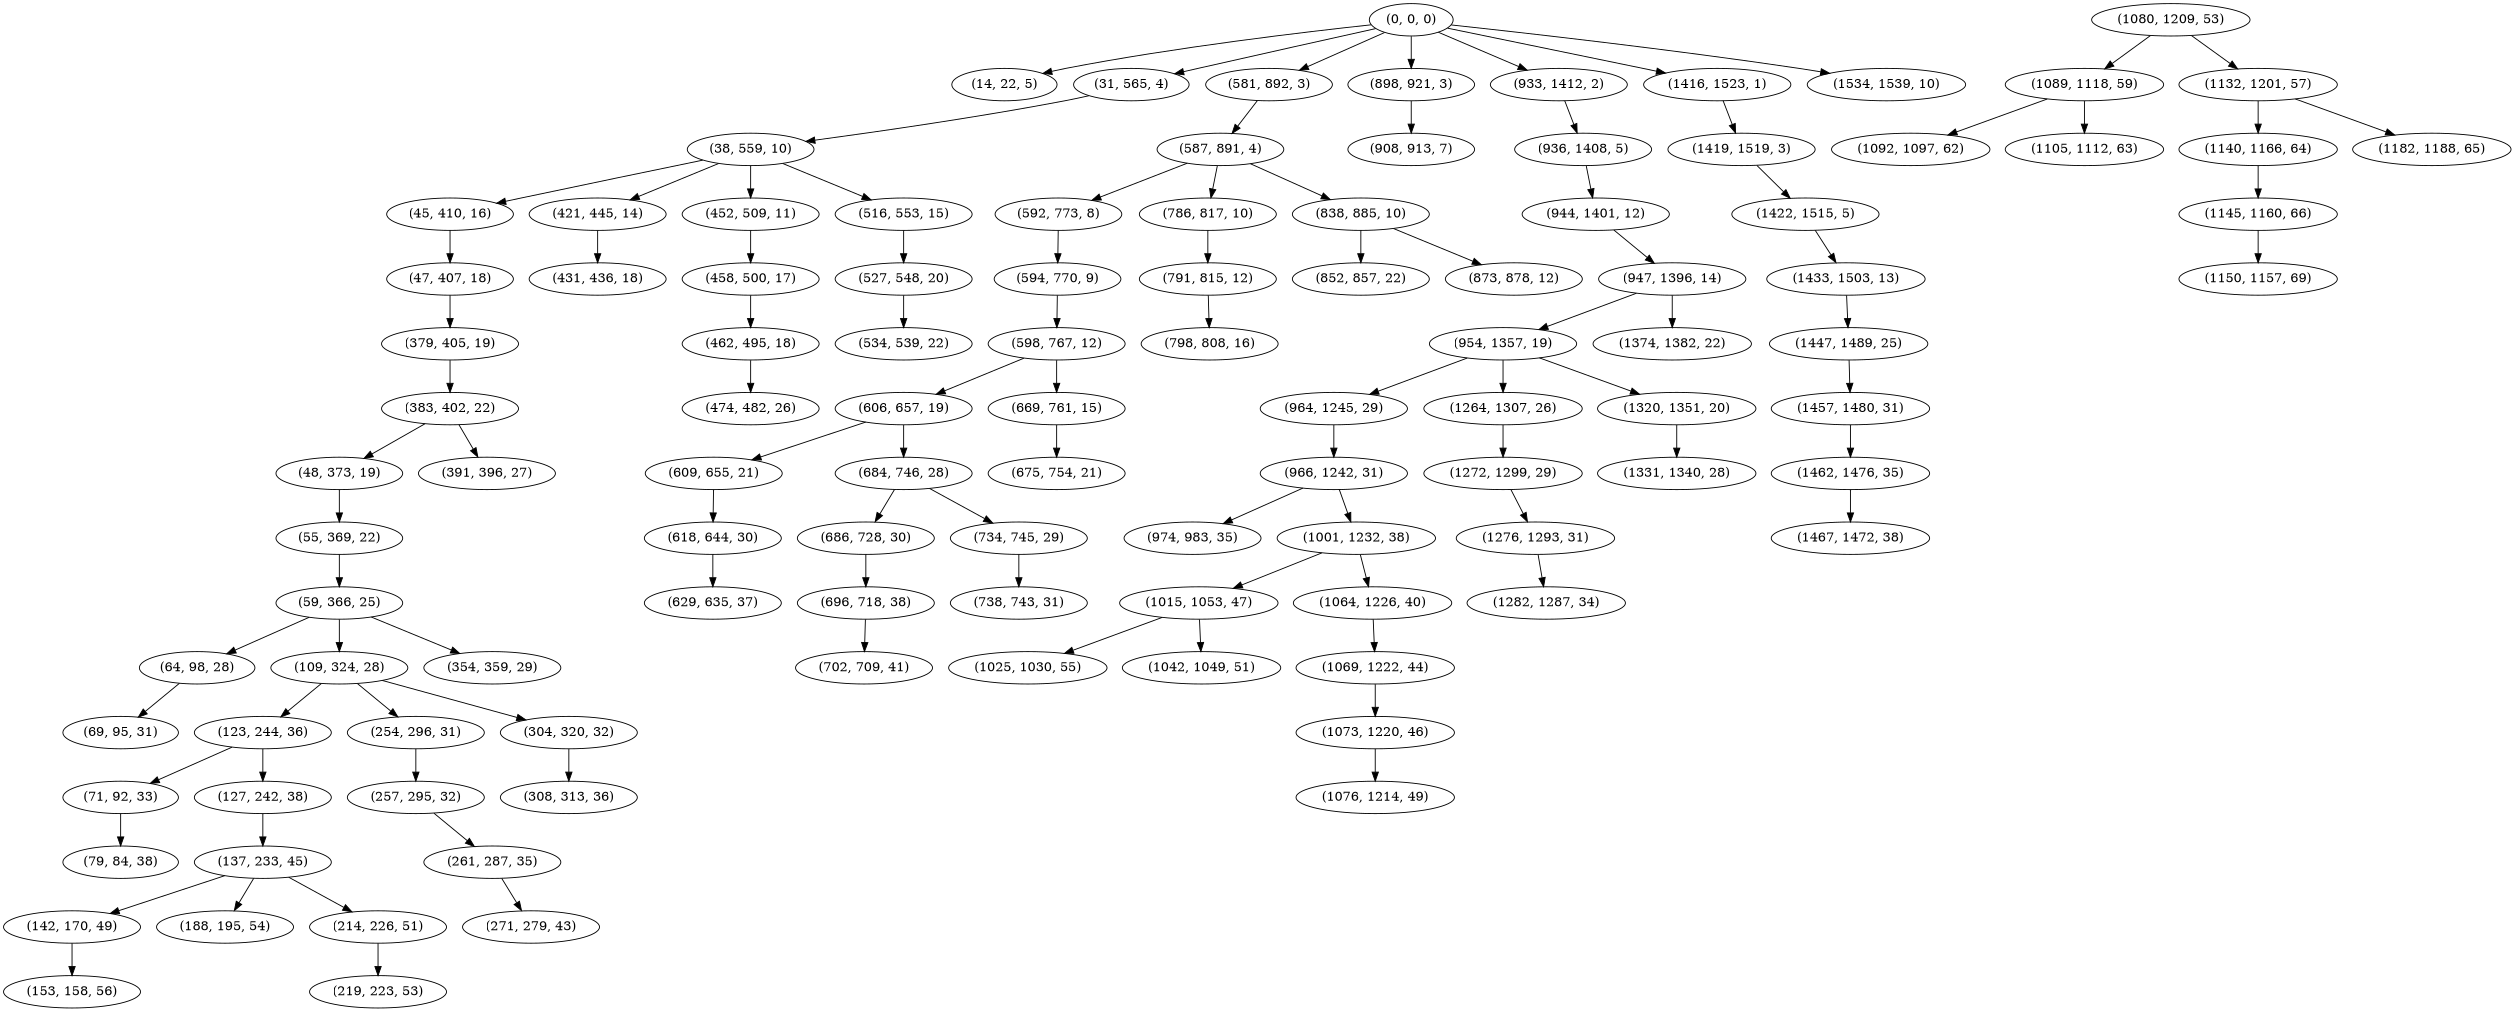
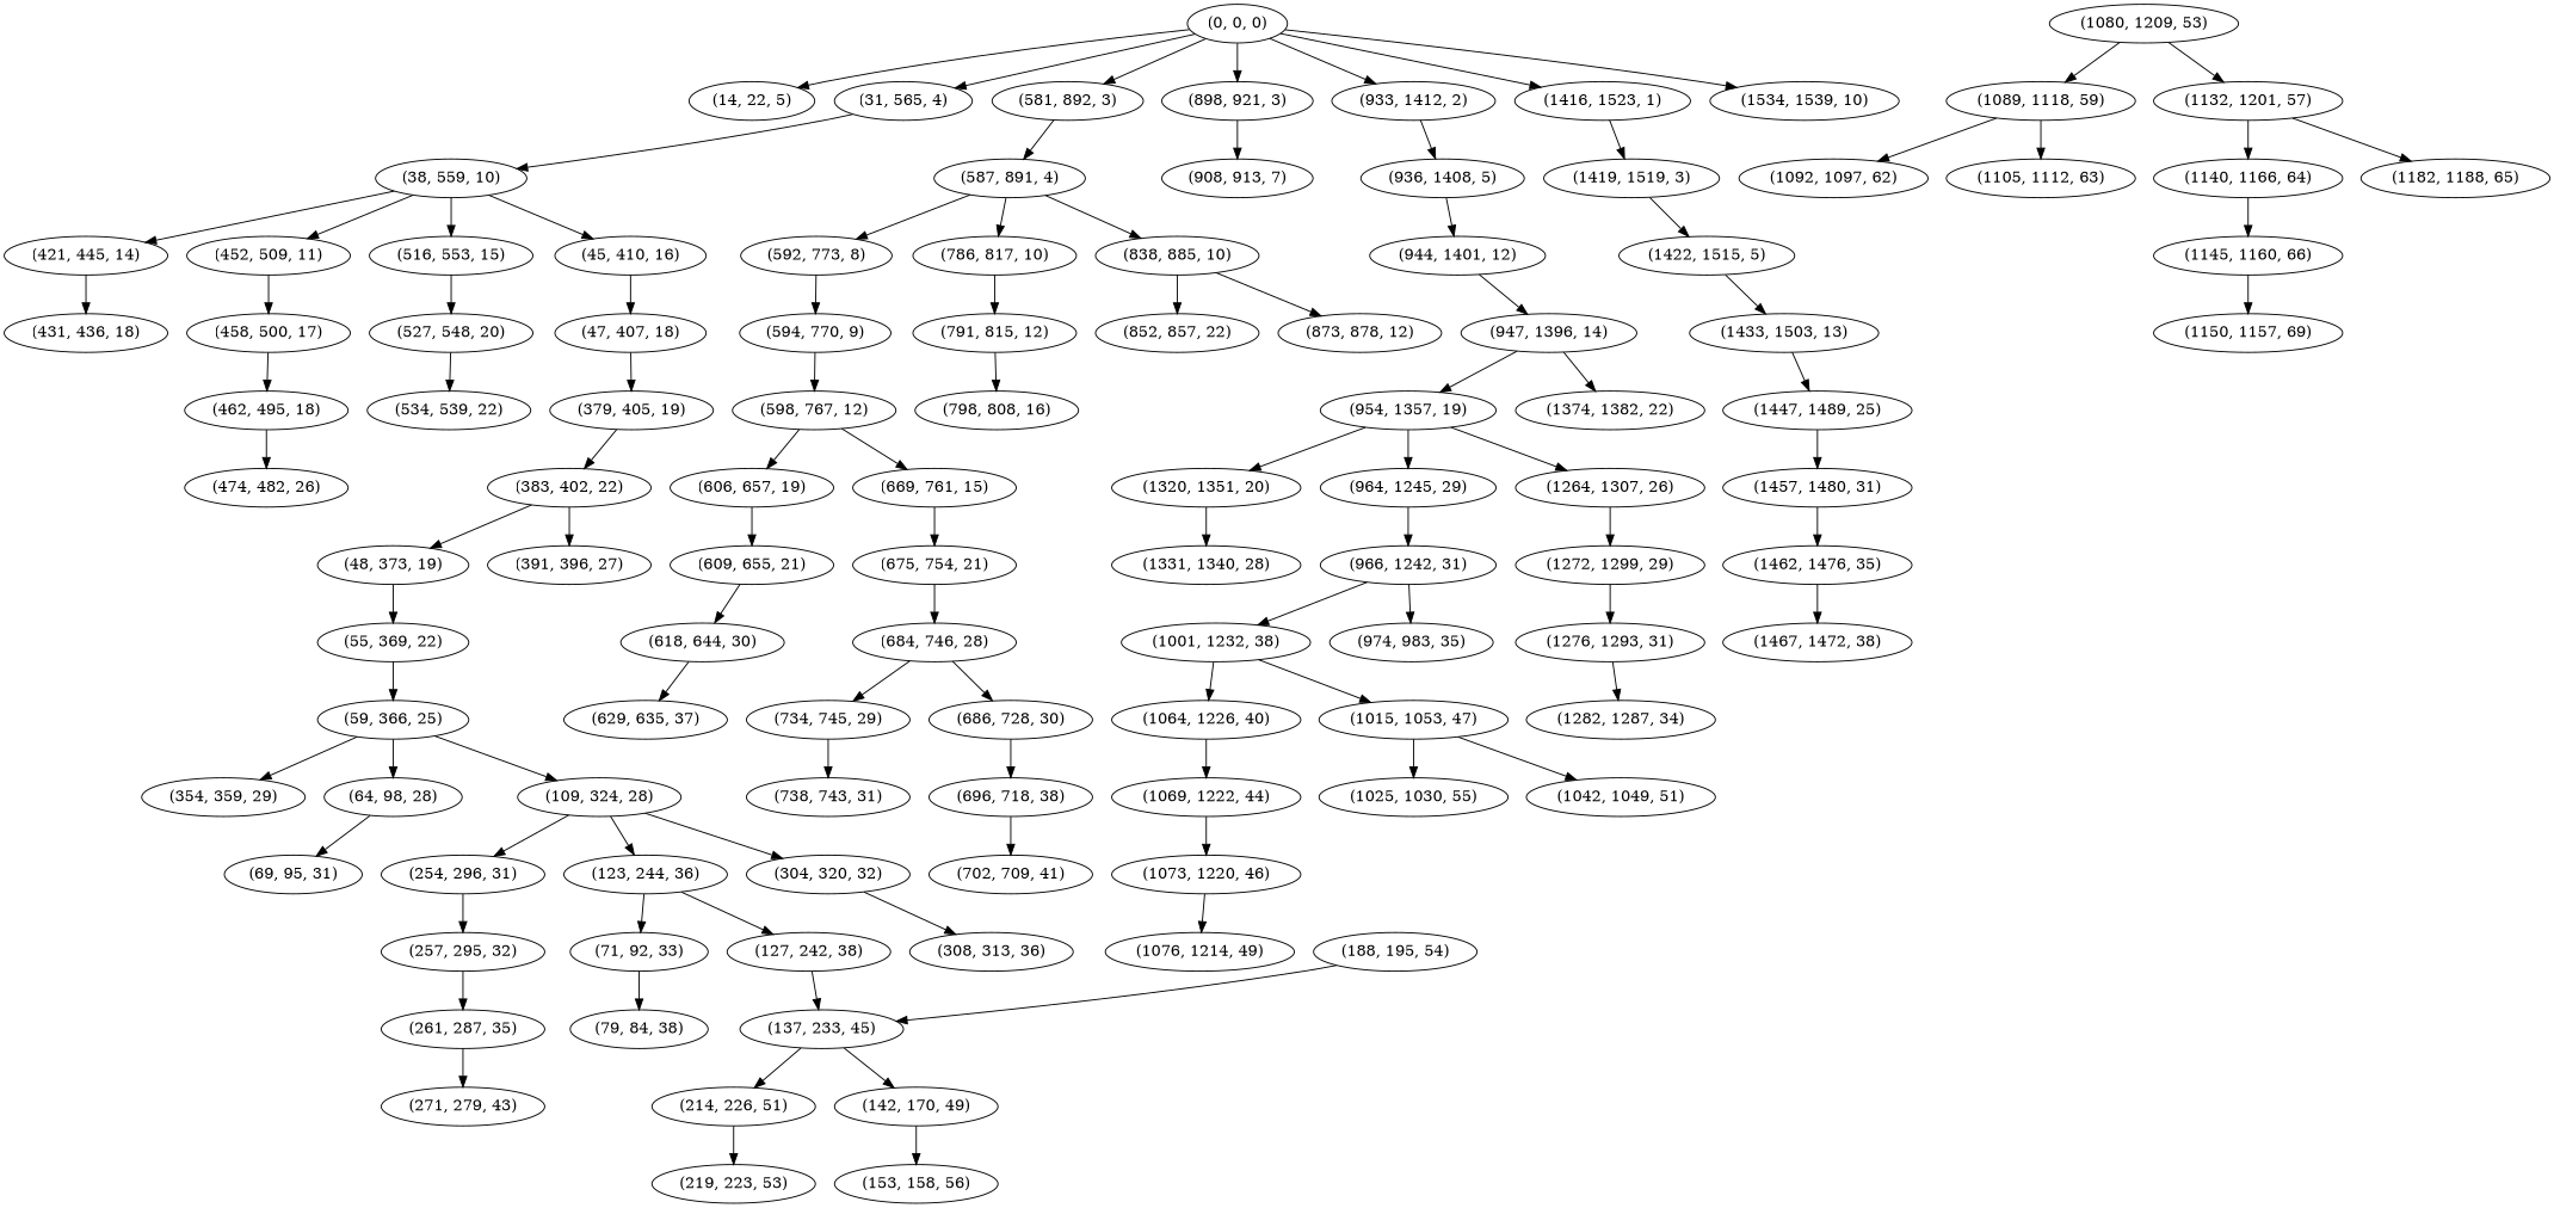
  digraph {
    "(0, 0, 0)"
    "(14, 22, 5)"
    "(31, 565, 4)"
    "(581, 892, 3)"
    "(898, 921, 3)"
    "(933, 1412, 2)"
    "(1416, 1523, 1)"
    "(1534, 1539, 10)"
    "(38, 559, 10)"
    "(587, 891, 4)"
    "(908, 913, 7)"
    "(936, 1408, 5)"
    "(1419, 1519, 3)"
    "(45, 410, 16)"
    "(421, 445, 14)"
    "(452, 509, 11)"
    "(516, 553, 15)"
    "(47, 407, 18)"
    "(431, 436, 18)"
    "(458, 500, 17)"
    "(527, 548, 20)"
    "(379, 405, 19)"
    "(48, 373, 19)"
    "(55, 369, 22)"
    "(383, 402, 22)"
    "(59, 366, 25)"
    "(64, 98, 28)"
    "(109, 324, 28)"
    "(354, 359, 29)"
    "(69, 95, 31)"
    "(123, 244, 36)"
    "(254, 296, 31)"
    "(304, 320, 32)"
    "(71, 92, 33)"
    "(79, 84, 38)"
    "(127, 242, 38)"
    "(257, 295, 32)"
    "(308, 313, 36)"
    "(137, 233, 45)"
    "(142, 170, 49)"
    "(188, 195, 54)"
    "(214, 226, 51)"
    "(153, 158, 56)"
    "(219, 223, 53)"
    "(261, 287, 35)"
    "(271, 279, 43)"
    "(391, 396, 27)"
    "(462, 495, 18)"
    "(474, 482, 26)"
    "(534, 539, 22)"
    "(592, 773, 8)"
    "(786, 817, 10)"
    "(838, 885, 10)"
    "(594, 770, 9)"
    "(791, 815, 12)"
    "(852, 857, 22)"
    "(873, 878, 12)"
    "(598, 767, 12)"
    "(606, 657, 19)"
    "(669, 761, 15)"
    "(609, 655, 21)"
    "(675, 754, 21)"
    "(618, 644, 30)"
    "(629, 635, 37)"
    "(684, 746, 28)"
    "(686, 728, 30)"
    "(734, 745, 29)"
    "(696, 718, 38)"
    "(738, 743, 31)"
    "(702, 709, 41)"
    "(798, 808, 16)"
    "(944, 1401, 12)"
    "(947, 1396, 14)"
    "(954, 1357, 19)"
    "(1374, 1382, 22)"
    "(964, 1245, 29)"
    "(1264, 1307, 26)"
    "(1320, 1351, 20)"
    "(966, 1242, 31)"
    "(1272, 1299, 29)"
    "(1331, 1340, 28)"
    "(974, 983, 35)"
    "(1001, 1232, 38)"
    "(1015, 1053, 47)"
    "(1064, 1226, 40)"
    "(1025, 1030, 55)"
    "(1042, 1049, 51)"
    "(1069, 1222, 44)"
    "(1073, 1220, 46)"
    "(1076, 1214, 49)"
    "(1080, 1209, 53)"
    "(1089, 1118, 59)"
    "(1132, 1201, 57)"
    "(1092, 1097, 62)"
    "(1105, 1112, 63)"
    "(1140, 1166, 64)"
    "(1182, 1188, 65)"
    "(1145, 1160, 66)"
    "(1150, 1157, 69)"
    "(1276, 1293, 31)"
    "(1282, 1287, 34)"
    "(1422, 1515, 5)"
    "(1433, 1503, 13)"
    "(1447, 1489, 25)"
    "(1457, 1480, 31)"
    "(1462, 1476, 35)"
    "(1467, 1472, 38)"
    "(0, 0, 0)" -> "(14, 22, 5)"
    "(0, 0, 0)" -> "(31, 565, 4)"
    "(0, 0, 0)" -> "(581, 892, 3)"
    "(0, 0, 0)" -> "(898, 921, 3)"
    "(0, 0, 0)" -> "(933, 1412, 2)"
    "(0, 0, 0)" -> "(1416, 1523, 1)"
    "(0, 0, 0)" -> "(1534, 1539, 10)"
    "(31, 565, 4)" -> "(38, 559, 10)"
    "(581, 892, 3)" -> "(587, 891, 4)"
    "(898, 921, 3)" -> "(908, 913, 7)"
    "(933, 1412, 2)" -> "(936, 1408, 5)"
    "(1416, 1523, 1)" -> "(1419, 1519, 3)"
    "(38, 559, 10)" -> "(45, 410, 16)"
    "(38, 559, 10)" -> "(421, 445, 14)"
    "(38, 559, 10)" -> "(452, 509, 11)"
    "(38, 559, 10)" -> "(516, 553, 15)"
    "(587, 891, 4)" -> "(592, 773, 8)"
    "(587, 891, 4)" -> "(786, 817, 10)"
    "(587, 891, 4)" -> "(838, 885, 10)"
    "(936, 1408, 5)" -> "(944, 1401, 12)"
    "(1419, 1519, 3)" -> "(1422, 1515, 5)"
    "(45, 410, 16)" -> "(47, 407, 18)"
    "(421, 445, 14)" -> "(431, 436, 18)"
    "(452, 509, 11)" -> "(458, 500, 17)"
    "(516, 553, 15)" -> "(527, 548, 20)"
    "(47, 407, 18)" -> "(379, 405, 19)"
    "(458, 500, 17)" -> "(462, 495, 18)"
    "(527, 548, 20)" -> "(534, 539, 22)"
    "(379, 405, 19)" -> "(383, 402, 22)"
    "(48, 373, 19)" -> "(55, 369, 22)"
    "(55, 369, 22)" -> "(59, 366, 25)"
    "(383, 402, 22)" -> "(48, 373, 19)"
    "(383, 402, 22)" -> "(391, 396, 27)"
    "(59, 366, 25)" -> "(64, 98, 28)"
    "(59, 366, 25)" -> "(109, 324, 28)"
    "(59, 366, 25)" -> "(354, 359, 29)"
    "(64, 98, 28)" -> "(69, 95, 31)"
    "(109, 324, 28)" -> "(123, 244, 36)"
    "(109, 324, 28)" -> "(254, 296, 31)"
    "(109, 324, 28)" -> "(304, 320, 32)"
    "(123, 244, 36)" -> "(71, 92, 33)"
    "(123, 244, 36)" -> "(127, 242, 38)"
    "(254, 296, 31)" -> "(257, 295, 32)"
    "(304, 320, 32)" -> "(308, 313, 36)"
    "(71, 92, 33)" -> "(79, 84, 38)"
    "(127, 242, 38)" -> "(137, 233, 45)"
    "(257, 295, 32)" -> "(261, 287, 35)"
    "(137, 233, 45)" -> "(142, 170, 49)"
-   "(137, 233, 45)" -> "(188, 195, 54)"
+   "(188, 195, 54)" -> "(137, 233, 45)"
    "(137, 233, 45)" -> "(214, 226, 51)"
    "(142, 170, 49)" -> "(153, 158, 56)"
    "(214, 226, 51)" -> "(219, 223, 53)"
    "(261, 287, 35)" -> "(271, 279, 43)"
    "(462, 495, 18)" -> "(474, 482, 26)"
    "(592, 773, 8)" -> "(594, 770, 9)"
    "(786, 817, 10)" -> "(791, 815, 12)"
    "(838, 885, 10)" -> "(852, 857, 22)"
    "(838, 885, 10)" -> "(873, 878, 12)"
    "(594, 770, 9)" -> "(598, 767, 12)"
    "(791, 815, 12)" -> "(798, 808, 16)"
    "(598, 767, 12)" -> "(606, 657, 19)"
    "(598, 767, 12)" -> "(669, 761, 15)"
    "(606, 657, 19)" -> "(609, 655, 21)"
    "(669, 761, 15)" -> "(675, 754, 21)"
    "(609, 655, 21)" -> "(618, 644, 30)"
-   "(606, 657, 19)" -> "(684, 746, 28)"
+   "(675, 754, 21)" -> "(684, 746, 28)"
    "(618, 644, 30)" -> "(629, 635, 37)"
    "(684, 746, 28)" -> "(686, 728, 30)"
    "(684, 746, 28)" -> "(734, 745, 29)"
    "(686, 728, 30)" -> "(696, 718, 38)"
    "(734, 745, 29)" -> "(738, 743, 31)"
    "(696, 718, 38)" -> "(702, 709, 41)"
    "(944, 1401, 12)" -> "(947, 1396, 14)"
    "(947, 1396, 14)" -> "(954, 1357, 19)"
    "(947, 1396, 14)" -> "(1374, 1382, 22)"
    "(954, 1357, 19)" -> "(964, 1245, 29)"
    "(954, 1357, 19)" -> "(1264, 1307, 26)"
    "(954, 1357, 19)" -> "(1320, 1351, 20)"
    "(964, 1245, 29)" -> "(966, 1242, 31)"
    "(1264, 1307, 26)" -> "(1272, 1299, 29)"
    "(1320, 1351, 20)" -> "(1331, 1340, 28)"
    "(966, 1242, 31)" -> "(974, 983, 35)"
    "(966, 1242, 31)" -> "(1001, 1232, 38)"
    "(1272, 1299, 29)" -> "(1276, 1293, 31)"
    "(1001, 1232, 38)" -> "(1015, 1053, 47)"
    "(1001, 1232, 38)" -> "(1064, 1226, 40)"
    "(1015, 1053, 47)" -> "(1025, 1030, 55)"
    "(1015, 1053, 47)" -> "(1042, 1049, 51)"
    "(1064, 1226, 40)" -> "(1069, 1222, 44)"
    "(1069, 1222, 44)" -> "(1073, 1220, 46)"
    "(1073, 1220, 46)" -> "(1076, 1214, 49)"
    "(1080, 1209, 53)" -> "(1089, 1118, 59)"
    "(1080, 1209, 53)" -> "(1132, 1201, 57)"
    "(1089, 1118, 59)" -> "(1092, 1097, 62)"
    "(1089, 1118, 59)" -> "(1105, 1112, 63)"
    "(1132, 1201, 57)" -> "(1140, 1166, 64)"
    "(1132, 1201, 57)" -> "(1182, 1188, 65)"
    "(1140, 1166, 64)" -> "(1145, 1160, 66)"
    "(1145, 1160, 66)" -> "(1150, 1157, 69)"
    "(1276, 1293, 31)" -> "(1282, 1287, 34)"
    "(1422, 1515, 5)" -> "(1433, 1503, 13)"
    "(1433, 1503, 13)" -> "(1447, 1489, 25)"
    "(1447, 1489, 25)" -> "(1457, 1480, 31)"
    "(1457, 1480, 31)" -> "(1462, 1476, 35)"
    "(1462, 1476, 35)" -> "(1467, 1472, 38)"
  }
